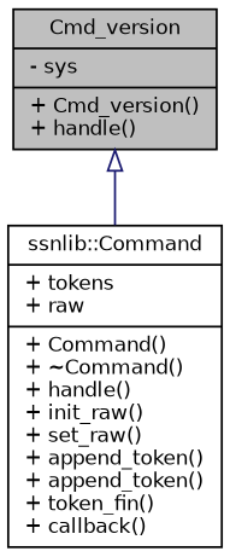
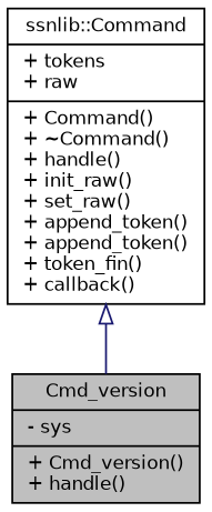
  digraph {
    node [color=black fontname=Helvetica fontsize=10 shape=record style=filled]
    n1 [fillcolor=grey75 fontcolor=black height=0.2 label="{Cmd_version\n|- sys\l|+ Cmd_version()\l+ handle()\l}" width=0.4]
    n2 [fillcolor=white height=0.2 label="{ssnlib::Command\n|+ tokens\l+ raw\l|+ Command()\l+ ~Command()\l+ handle()\l+ init_raw()\l+ set_raw()\l+ append_token()\l+ append_token()\l+ token_fin()\l+ callback()\l}" width=0.4]
-   n1 -> n2 [arrowtail=onormal color=midnightblue dir=back fontname=Helvetica fontsize=10 labelfontname=Helvetica labelfontsize=10 style=solid]
+   n2 -> n1 [arrowtail=onormal color=midnightblue dir=back fontname=Helvetica fontsize=10 labelfontname=Helvetica labelfontsize=10 style=solid]
  }
